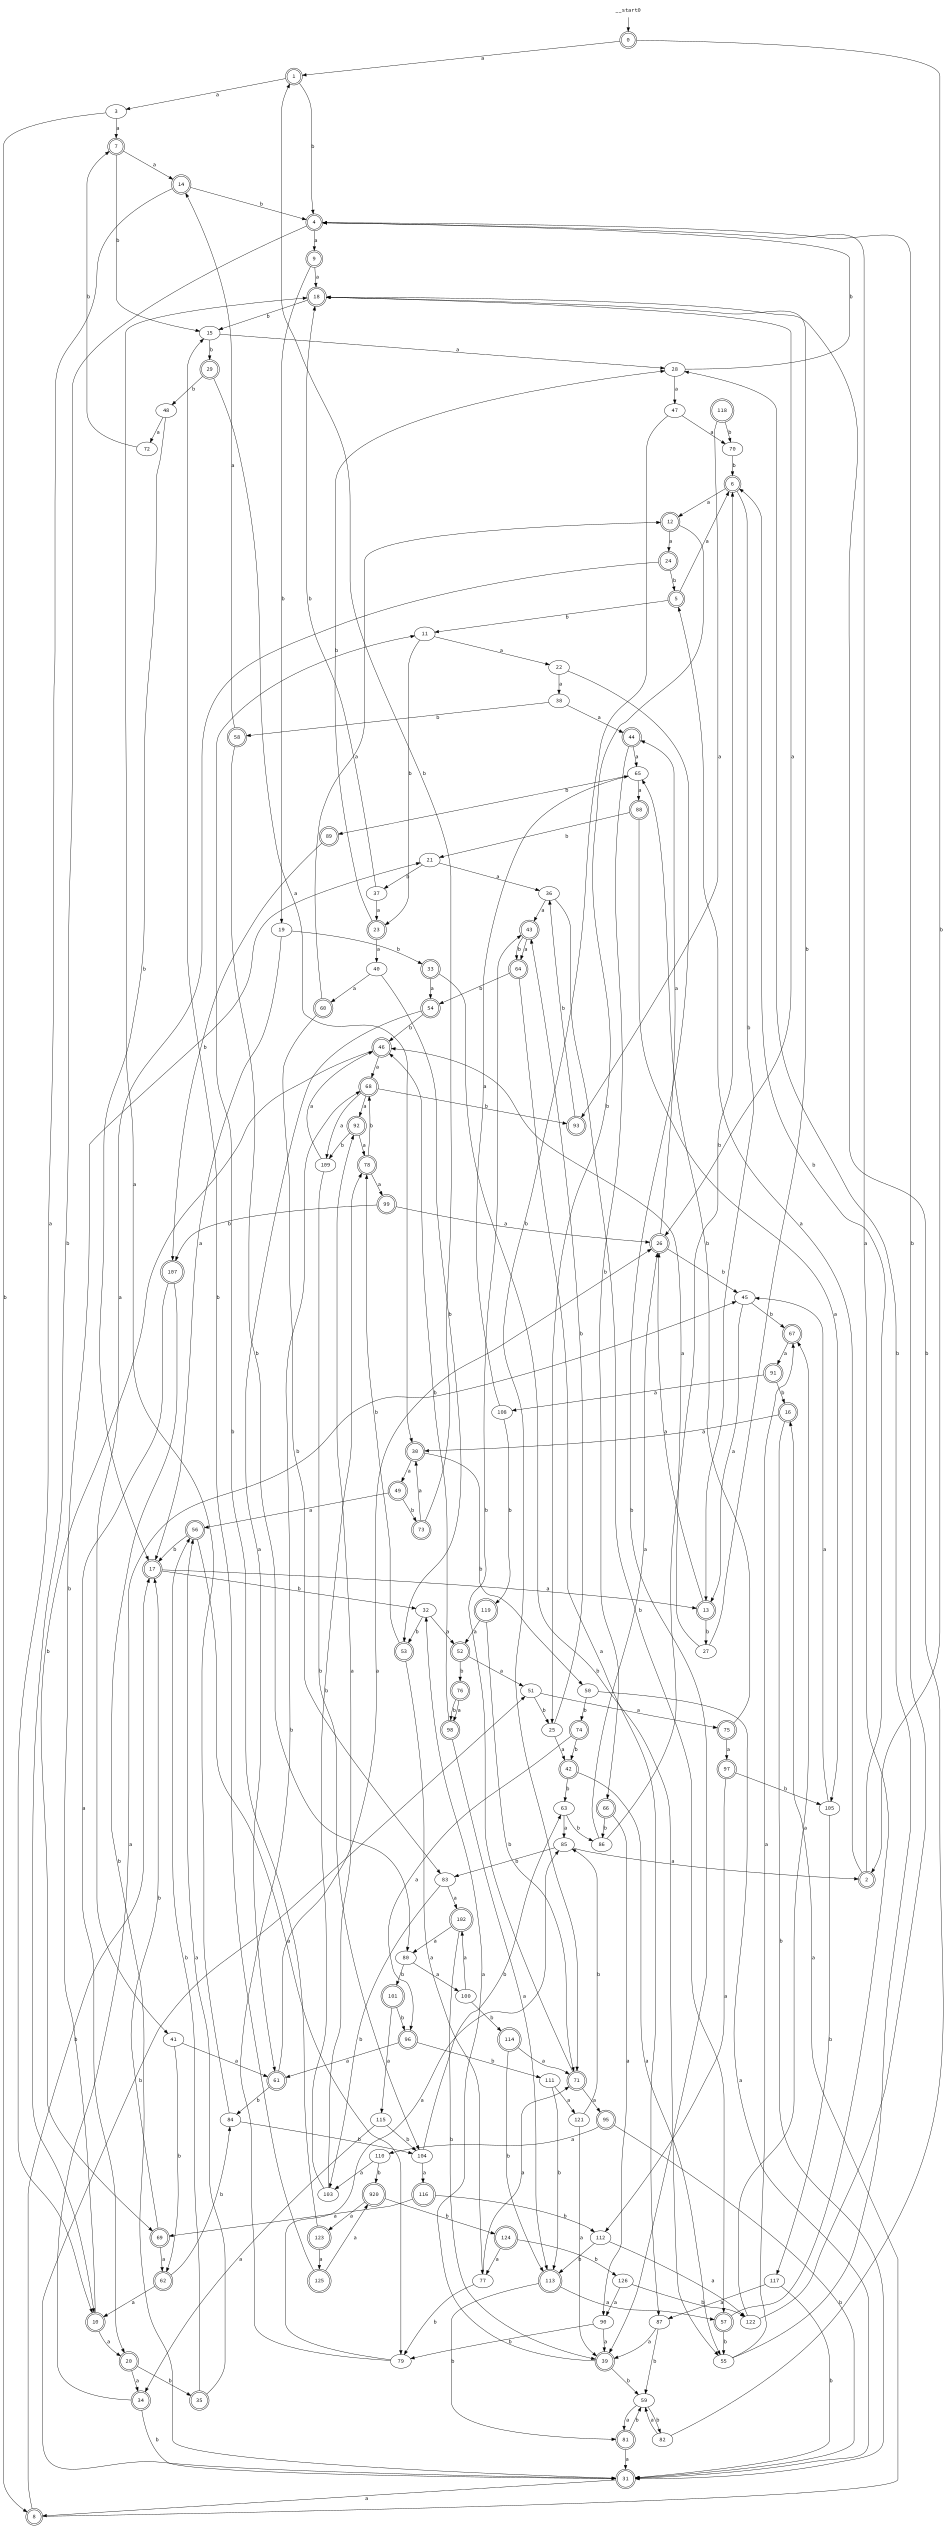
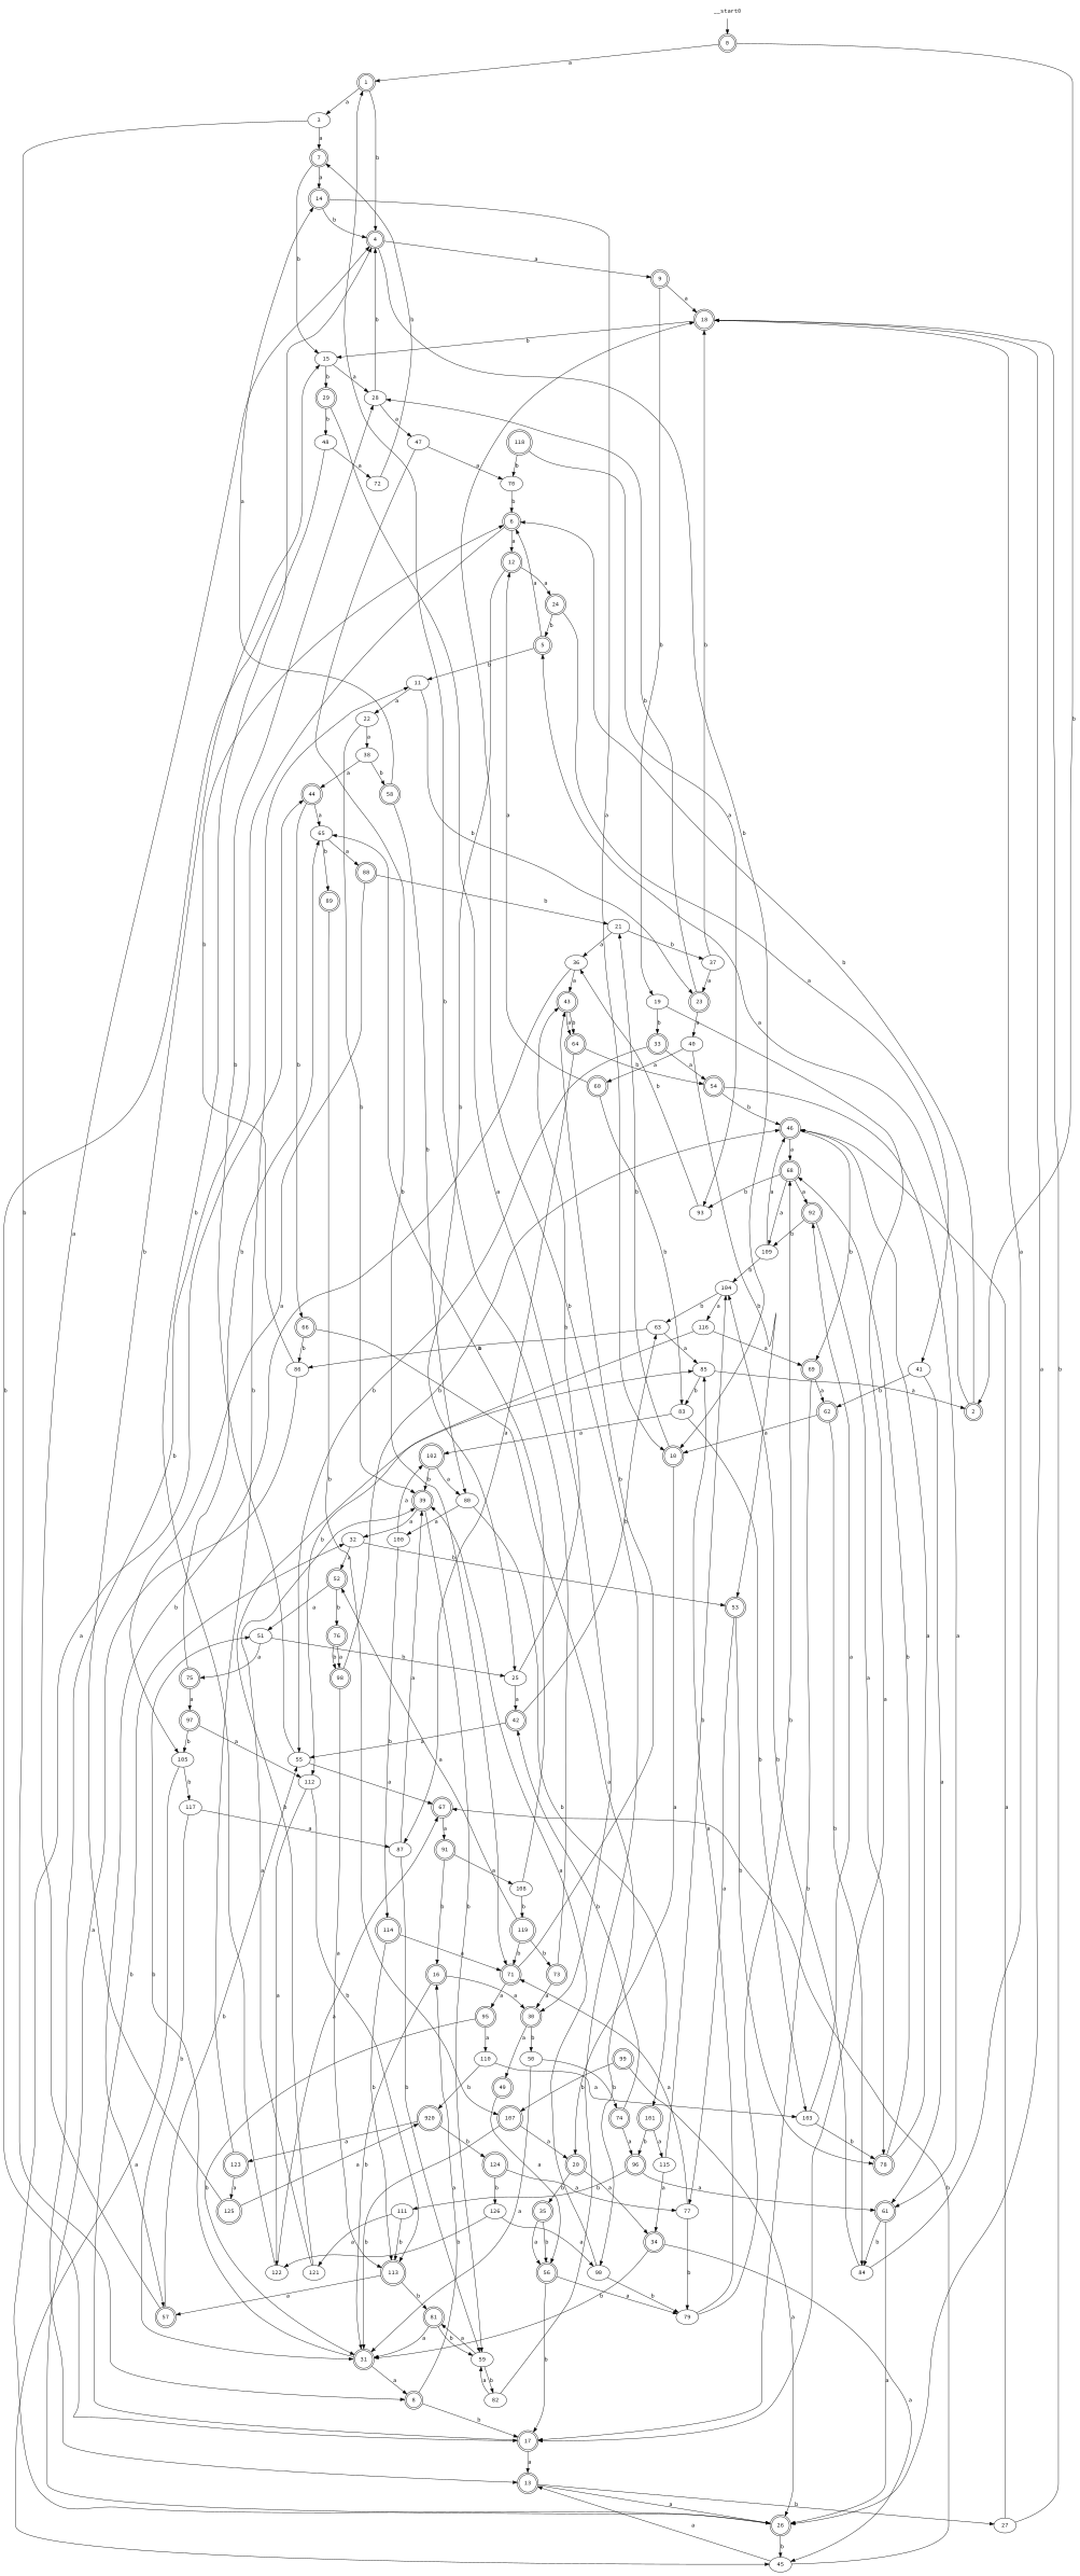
  digraph {
    fontname="Source Code Pro"
    node [fontname="Source Code Pro" shape=doublecircle]
    edge [fontname="Source Code Pro"]
    __start0 [shape=none]
    0
    1
    2
    3 [shape=""]
    4
    5
    6
    7
    8
    9
    10
    11 [shape=""]
    12
    13
    14
    15 [shape=""]
    16
    17
    18
    19 [shape=""]
    20
    21 [shape=""]
    22 [shape=""]
    23
    24
    25 [shape=""]
    26
    27 [shape=""]
    28 [shape=""]
    29
    30
    31
    32 [shape=""]
    33
    34
    35
    36 [shape=""]
    37 [shape=""]
    38 [shape=""]
    39
    40 [shape=""]
    41 [shape=""]
    42
    43
    44
    45 [shape=""]
    46
    47 [shape=""]
    48 [shape=""]
    49
    50 [shape=""]
    51 [shape=""]
    52
    53
    54
    55 [shape=""]
    56
    57
    58
    59 [shape=""]
    60
    61
    62
    63 [shape=""]
    64
    65 [shape=""]
    66
    67
    68
    69
    70 [shape=""]
    71
    72 [shape=""]
    73
    74
    75
    76
    77 [shape=""]
    78
    79 [shape=""]
    80 [shape=""]
    81
    82 [shape=""]
    83 [shape=""]
    84 [shape=""]
    85 [shape=""]
    86 [shape=""]
    87 [shape=""]
    88
    89
    90 [shape=""]
    91
    92
-   93
+   93 [shape=ellipse]
    109 [shape=""]
    95
    96
    97
    98
    99
    100 [shape=""]
    101
    102
    103 [shape=""]
    104 [shape=""]
    105 [shape=""]
    107
    108 [shape=""]
    110 [shape=""]
    111 [shape=""]
    112 [shape=""]
    113
    114
    115 [shape=""]
-   116
+   116 [shape=ellipse]
    117 [shape=""]
    119
    n119 [label=920]
    121 [shape=ellipse]
    122 [shape=""]
    118
    123
    124
    125
    126 [shape=""]
    __start0 -> 0
    0 -> 1 [label=a]
    0 -> 2 [label=b]
    1 -> 3 [label=a]
    1 -> 4 [label=b]
    2 -> 5 [label=a]
    2 -> 6 [label=b]
    3 -> 7 [label=a]
    3 -> 8 [label=b]
    4 -> 9 [label=a]
    4 -> 10 [label=b]
    5 -> 6 [label=a]
    5 -> 11 [label=b]
    6 -> 12 [label=a]
    6 -> 13 [label=b]
    7 -> 14 [label=a]
    7 -> 15 [label=b]
    8 -> 16 [label=a]
    8 -> 17 [label=b]
    9 -> 18 [label=a]
    9 -> 19 [label=b]
    10 -> 20 [label=a]
    10 -> 21 [label=b]
    11 -> 22 [label=a]
    11 -> 23 [label=b]
    12 -> 24 [label=a]
    12 -> 25 [label=b]
    13 -> 26 [label=a]
    13 -> 27 [label=b]
    14 -> 4 [label=b]
    14 -> 10 [label=a]
    15 -> 28 [label=a]
    15 -> 29 [label=b]
    16 -> 30 [label=a]
    16 -> 31 [label=b]
    17 -> 13 [label=a]
    17 -> 32 [label=b]
    18 -> 15 [label=b]
    18 -> 26 [label=a]
    19 -> 17 [label=a]
    19 -> 33 [label=b]
    20 -> 34 [label=a]
    20 -> 35 [label=b]
    21 -> 36 [label=a]
    21 -> 37 [label=b]
    22 -> 38 [label=a]
    22 -> 39 [label=b]
    23 -> 28 [label=b]
    23 -> 40 [label=a]
    24 -> 5 [label=b]
    24 -> 41 [label=a]
    25 -> 42 [label=a]
    25 -> 43 [label=b]
    26 -> 44 [label=a]
    26 -> 45 [label=b]
    27 -> 18 [label=b]
    27 -> 46 [label=a]
    28 -> 4 [label=b]
    28 -> 47 [label=a]
    29 -> 30 [label=a]
    29 -> 48 [label=b]
    30 -> 49 [label=a]
    30 -> 50 [label=b]
    31 -> 8 [label=a]
    31 -> 51 [label=b]
    32 -> 52 [label=a]
    32 -> 53 [label=b]
    33 -> 54 [label=a]
    33 -> 55 [label=b]
    34 -> 31 [label=b]
    34 -> 45 [label=a]
    35 -> 56 [label=a]
    35 -> 56 [label=b]
    36 -> 43 [label=a]
    36 -> 57 [label=b]
    37 -> 18 [label=b]
    37 -> 23 [label=a]
    38 -> 44 [label=a]
    38 -> 58 [label=b]
    39 -> 32 [label=a]
    39 -> 59 [label=b]
    40 -> 53 [label=b]
    40 -> 60 [label=a]
    41 -> 61 [label=a]
    41 -> 62 [label=b]
    42 -> 55 [label=a]
    42 -> 63 [label=b]
    43 -> 64 [label=a]
    43 -> 64 [label=b]
    44 -> 65 [label=a]
    44 -> 66 [label=b]
    45 -> 13 [label=a]
    45 -> 67 [label=b]
    46 -> 68 [label=a]
    46 -> 69 [label=b]
    47 -> 70 [label=a]
    47 -> 71 [label=b]
    48 -> 17 [label=b]
    48 -> 72 [label=a]
    49 -> 56 [label=a]
-   49 -> 73 [label=b]
+   119 -> 73 [label=b]
    50 -> 31 [label=a]
    50 -> 74 [label=b]
    51 -> 25 [label=b]
    51 -> 75 [label=a]
    52 -> 51 [label=a]
    52 -> 76 [label=b]
    53 -> 77 [label=a]
    53 -> 78 [label=b]
    54 -> 46 [label=b]
    54 -> 61 [label=a]
    55 -> 28 [label=b]
    55 -> 67 [label=a]
    56 -> 17 [label=b]
    56 -> 79 [label=a]
    57 -> 4 [label=a]
    57 -> 55 [label=b]
    58 -> 14 [label=a]
    58 -> 80 [label=b]
    59 -> 81 [label=a]
    59 -> 82 [label=b]
    60 -> 12 [label=a]
    60 -> 83 [label=b]
    61 -> 26 [label=a]
    61 -> 84 [label=b]
    62 -> 10 [label=a]
    62 -> 84 [label=b]
    63 -> 85 [label=a]
    63 -> 86 [label=b]
    64 -> 54 [label=b]
    64 -> 87 [label=a]
    65 -> 88 [label=a]
    65 -> 89 [label=b]
    66 -> 86 [label=b]
    66 -> 90 [label=a]
    67 -> 91 [label=a]
    68 -> 92 [label=a]
    68 -> 93 [label=b]
    68 -> 109 [label=a]
    69 -> 17 [label=b]
    69 -> 62 [label=a]
    70 -> 6 [label=b]
    71 -> 43 [label=b]
    71 -> 95 [label=a]
    72 -> 7 [label=b]
    73 -> 1 [label=b]
    73 -> 30 [label=a]
    74 -> 42 [label=b]
    74 -> 96 [label=a]
    75 -> 65 [label=b]
    75 -> 97 [label=a]
    76 -> 98 [label=a]
    76 -> 98 [label=b]
    77 -> 71 [label=a]
    77 -> 79 [label=b]
    78 -> 68 [label=b]
-   78 -> 99 [label=a]
+   78 -> 46 [label=a]
    79 -> 68 [label=b]
    79 -> 85 [label=a]
    80 -> 100 [label=a]
    80 -> 101 [label=b]
    81 -> 31 [label=a]
    81 -> 59 [label=b]
    82 -> 18 [label=b]
    82 -> 59 [label=a]
    83 -> 102 [label=a]
    83 -> 103 [label=b]
    84 -> 18 [label=a]
    84 -> 104 [label=b]
    85 -> 2 [label=a]
    85 -> 83 [label=b]
    86 -> 6 [label=b]
    86 -> 26 [label=a]
    87 -> 39 [label=a]
    87 -> 59 [label=b]
    88 -> 21 [label=b]
    88 -> 105 [label=a]
    89 -> 107 [label=b]
    90 -> 39 [label=a]
    90 -> 79 [label=b]
    91 -> 16 [label=b]
    91 -> 108 [label=a]
    92 -> 78 [label=a]
    92 -> 109 [label=b]
    93 -> 36 [label=b]
    109 -> 46 [label=a]
    109 -> 104 [label=b]
    95 -> 31 [label=b]
    95 -> 110 [label=a]
    96 -> 61 [label=a]
    96 -> 111 [label=b]
    97 -> 105 [label=b]
    97 -> 112 [label=a]
    98 -> 46 [label=b]
    98 -> 113 [label=a]
    99 -> 26 [label=a]
    99 -> 107 [label=b]
    100 -> 102 [label=a]
    100 -> 114 [label=b]
    101 -> 96 [label=b]
    101 -> 115 [label=a]
    102 -> 39 [label=b]
    102 -> 80 [label=a]
    103 -> 78 [label=b]
    103 -> 92 [label=a]
    104 -> 63 [label=b]
    104 -> 116 [label=a]
    105 -> 45 [label=a]
    105 -> 117 [label=b]
    107 -> 20 [label=a]
    107 -> 31 [label=b]
    108 -> 65 [label=a]
    108 -> 119 [label=b]
    110 -> 103 [label=a]
    110 -> n119 [label=b]
    111 -> 113 [label=b]
    111 -> 121 [label=a]
    112 -> 113 [label=b]
    112 -> 122 [label=a]
    113 -> 57 [label=a]
    113 -> 81 [label=b]
    114 -> 71 [label=a]
    114 -> 113 [label=b]
    115 -> 34 [label=a]
    115 -> 104 [label=b]
    116 -> 69 [label=a]
    116 -> 112 [label=b]
    117 -> 31 [label=b]
    117 -> 87 [label=a]
    119 -> 52 [label=a]
    119 -> 71 [label=b]
    n119 -> 123 [label=a]
    n119 -> 124 [label=b]
    121 -> 39 [label=a]
    121 -> 85 [label=b]
    122 -> 4 [label=b]
    122 -> 67 [label=a]
    118 -> 70 [label=b]
    118 -> 93 [label=a]
    123 -> 11 [label=b]
    123 -> 125 [label=a]
    124 -> 77 [label=a]
    124 -> 126 [label=b]
    125 -> 15 [label=b]
    125 -> n119 [label=a]
    126 -> 90 [label=a]
    126 -> 122 [label=b]
  }
